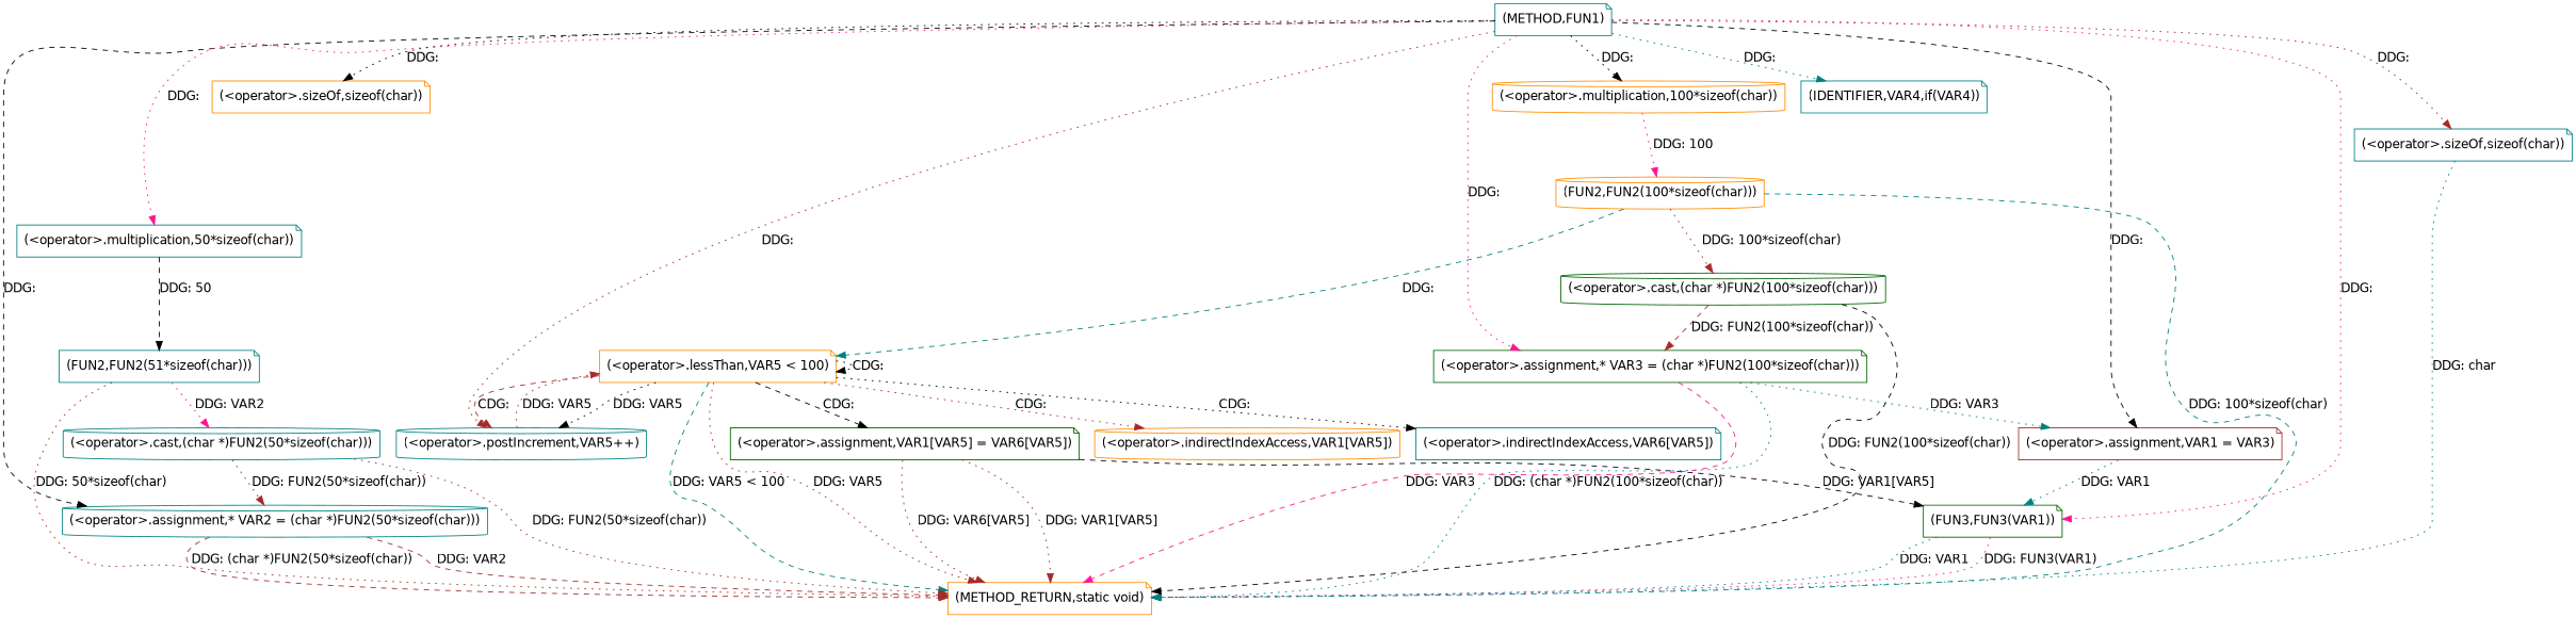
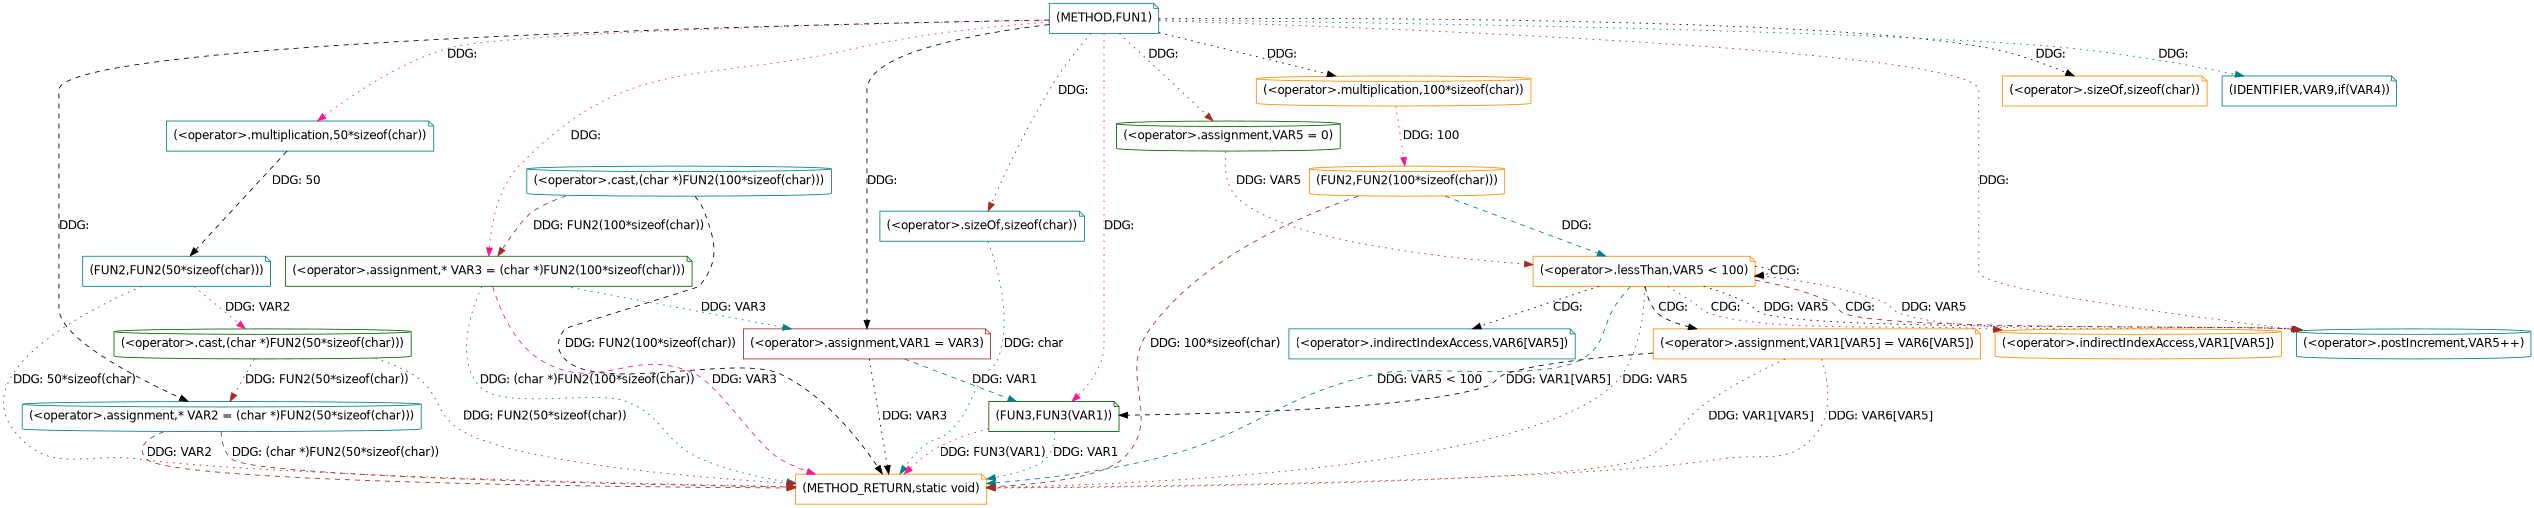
  digraph {
    fontname="DejaVu Sans"
    node [color=teal fontname="DejaVu Sans" shape=note]
    edge [color=brown fontname="DejaVu Sans" style=dotted]
    n1 [label="(METHOD,FUN1)"]
    n2 [label="(<operator>.assignment,* VAR2 = (char *)FUN2(50*sizeof(char)))" shape=cylinder]
    n3 [label="(<operator>.multiplication,50*sizeof(char))"]
    n4 [color=darkorange label="(<operator>.sizeOf,sizeof(char))"]
    n5 [color=darkgreen label="(<operator>.assignment,* VAR3 = (char *)FUN2(100*sizeof(char)))"]
    n6 [color=darkorange label="(<operator>.multiplication,100*sizeof(char))" shape=cylinder]
    n7 [label="(<operator>.sizeOf,sizeof(char))"]
-   n8 [label="(IDENTIFIER,VAR4,if(VAR4))"]
+   n8 [label="(IDENTIFIER,VAR9,if(VAR4))"]
    n9 [color=brown label="(<operator>.assignment,VAR1 = VAR3)"]
+   n10 [color=darkgreen label="(<operator>.assignment,VAR5 = 0)" shape=cylinder]
    n11 [label="(<operator>.postIncrement,VAR5++)" shape=cylinder]
    n12 [color=darkgreen label="(FUN3,FUN3(VAR1))"]
    n13 [color=darkorange label="(METHOD_RETURN,static void)"]
-   n14 [label="(FUN2,FUN2(51*sizeof(char)))"]
+   n14 [label="(FUN2,FUN2(50*sizeof(char)))"]
    n15 [color=darkorange label="(FUN2,FUN2(100*sizeof(char)))" shape=cylinder]
    n16 [color=darkorange label="(<operator>.lessThan,VAR5 < 100)"]
-   n17 [color=darkgreen label="(<operator>.assignment,VAR1[VAR5] = VAR6[VAR5])"]
+   n17 [color=darkorange label="(<operator>.assignment,VAR1[VAR5] = VAR6[VAR5])"]
    n18 [color=darkorange label="(<operator>.indirectIndexAccess,VAR1[VAR5])" shape=cylinder]
    n19 [label="(<operator>.indirectIndexAccess,VAR6[VAR5])"]
-   n20 [label="(<operator>.cast,(char *)FUN2(50*sizeof(char)))" shape=cylinder]
-   n21 [color=darkgreen label="(<operator>.cast,(char *)FUN2(100*sizeof(char)))" shape=cylinder]
+   n20 [color=darkgreen label="(<operator>.cast,(char *)FUN2(50*sizeof(char)))" shape=cylinder]
+   n21 [label="(<operator>.cast,(char *)FUN2(100*sizeof(char)))" shape=cylinder]
    n1 -> n2 [color=black label="DDG: " style=dashed]
    n1 -> n3 [color=deeppink label="DDG: "]
    n1 -> n4 [color=black label="DDG: "]
    n1 -> n5 [color=deeppink label="DDG: "]
    n1 -> n6 [color=black label="DDG: "]
    n1 -> n7 [label="DDG: "]
    n1 -> n8 [color=teal label="DDG: "]
    n1 -> n9 [color=black label="DDG: " style=dashed]
+   n1 -> n10 [label="DDG: "]
    n1 -> n11 [label="DDG: "]
    n1 -> n12 [color=deeppink label="DDG: "]
    n2 -> n13 [label="DDG: VAR2" style=dashed]
    n2 -> n13 [label="DDG: (char *)FUN2(50*sizeof(char))" style=dashed]
    n3 -> n14 [color=black label="DDG: 50" style=dashed]
    n5 -> n9 [color=teal label="DDG: VAR3"]
    n5 -> n13 [color=teal label="DDG: (char *)FUN2(100*sizeof(char))"]
    n5 -> n13 [color=deeppink label="DDG: VAR3" style=dashed]
    n6 -> n15 [color=deeppink label="DDG: 100"]
    n7 -> n13 [color=teal label="DDG: char"]
-   n9 -> n12 [color=teal label="DDG: VAR1"]
+   n9 -> n12 [color=teal label="DDG: VAR1" style=dashed]
+   n9 -> n13 [color=black label="DDG: VAR3"]
+   n10 -> n16 [label="DDG: VAR5"]
    n11 -> n16 [label="DDG: VAR5"]
    n12 -> n13 [color=deeppink label="DDG: FUN3(VAR1)"]
    n12 -> n13 [color=teal label="DDG: VAR1"]
    n14 -> n13 [label="DDG: 50*sizeof(char)"]
    n14 -> n20 [color=deeppink label="DDG: VAR2"]
-   n15 -> n13 [color=teal label="DDG: 100*sizeof(char)" style=dashed]
+   n15 -> n13 [label="DDG: 100*sizeof(char)" style=dashed]
    n15 -> n16 [color=teal label="DDG: " style=dashed]
-   n15 -> n21 [label="DDG: 100*sizeof(char)"]
    n16 -> n11 [color=black label="DDG: VAR5"]
    n16 -> n11 [label="CDG: " style=dashed]
    n16 -> n13 [color=teal label="DDG: VAR5 < 100" style=dashed]
    n16 -> n13 [label="DDG: VAR5"]
    n16 -> n16 [color=black label="CDG: "]
    n16 -> n17 [color=black label="CDG: " style=dashed]
    n16 -> n18 [label="CDG: "]
    n16 -> n19 [color=black label="CDG: "]
    n17 -> n12 [color=black label="DDG: VAR1[VAR5]" style=dashed]
    n17 -> n13 [label="DDG: VAR6[VAR5]"]
    n17 -> n13 [label="DDG: VAR1[VAR5]"]
    n20 -> n2 [label="DDG: FUN2(50*sizeof(char))"]
    n20 -> n13 [label="DDG: FUN2(50*sizeof(char))"]
    n21 -> n5 [label="DDG: FUN2(100*sizeof(char))" style=dashed]
    n21 -> n13 [color=black label="DDG: FUN2(100*sizeof(char))" style=dashed]
  }
